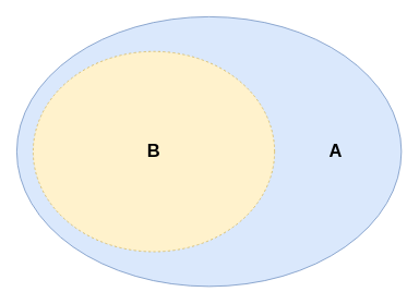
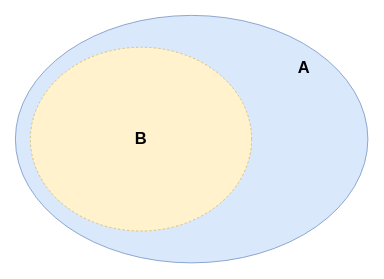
  <mxCell id="0" />
  <mxCell id="1" parent="0" />
  <mxCell id="2" value="" style="ellipse;whiteSpace=wrap;html=1;align=right;fillColor=#dae8fc;strokeColor=#6c8ebf;" vertex="1" parent="1"><mxGeometry x="20" y="20" width="470" height="330" as="geometry" /></mxCell>
  <mxCell id="3" value="B" style="ellipse;whiteSpace=wrap;html=1;fontSize=22;fontStyle=1;fillColor=#fff2cc;strokeColor=#d6b656;dashed=1;" vertex="1" parent="1"><mxGeometry x="40" y="62.5" width="295" height="245" as="geometry" /></mxCell>
- <mxCell id="4" value="A" style="text;html=1;align=center;verticalAlign=middle;whiteSpace=wrap;rounded=0;fontSize=22;fontStyle=1" vertex="1" parent="1"><mxGeometry x="380" y="170" width="60" height="30" as="geometry" /></mxCell>
+ <mxCell id="4" value="A" style="text;html=1;align=center;verticalAlign=middle;whiteSpace=wrap;rounded=0;fontSize=22;fontStyle=1" vertex="1" parent="1"><mxGeometry x="375" y="75" width="60" height="30" as="geometry" /></mxCell>
